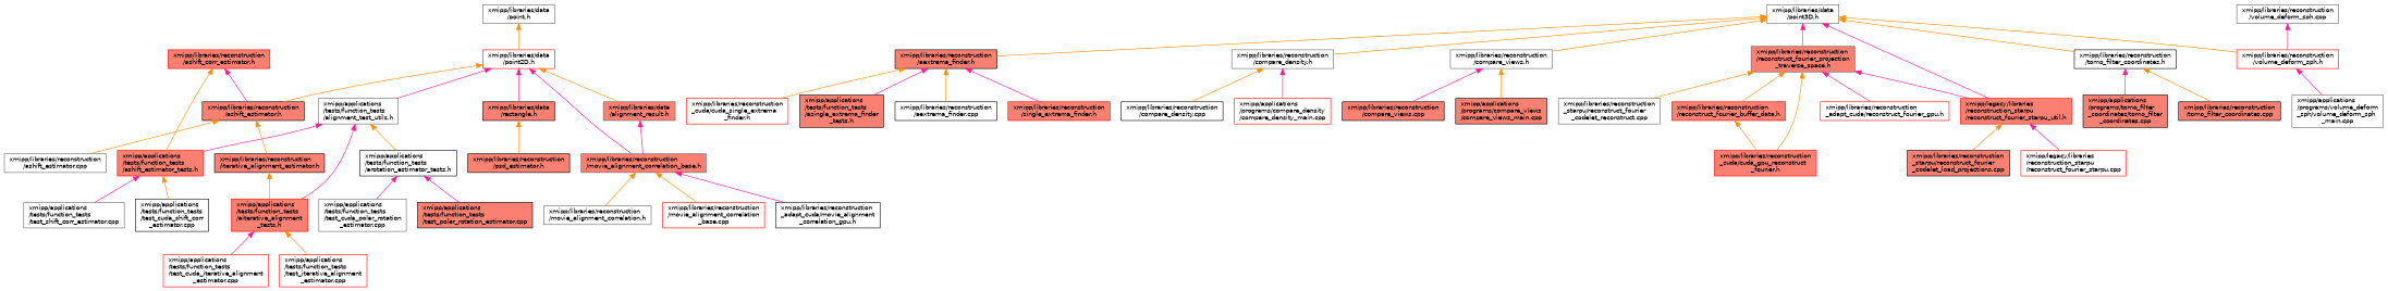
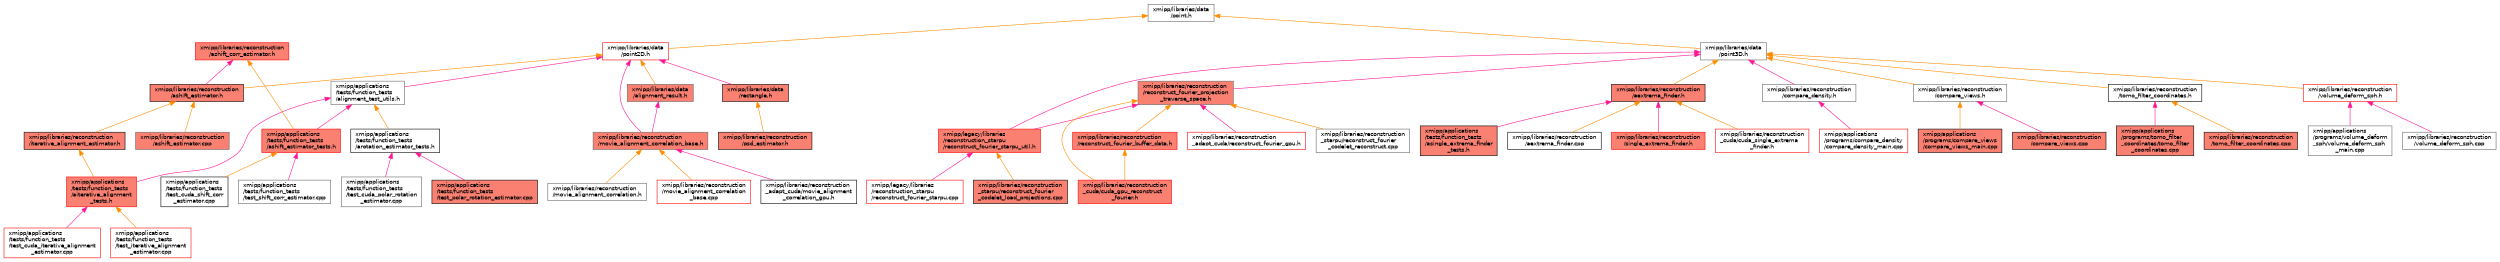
  digraph {
    node [color=black fillcolor=white fontname=Helvetica fontsize=10 shape=record style=filled]
    edge [color=darkorange dir=back fontname=Helvetica fontsize=10 labelfontname=Helvetica labelfontsize=10 style=solid]
    n1 [color=gray40 fontcolor=black height=0.2 label="xmipp/libraries/data\l/point.h" width=0.4]
    n2 [color=red height=0.2 label="xmipp/libraries/data\l/point2D.h" width=0.4]
    n3 [color=gray40 height=0.2 label="xmipp/libraries/data\l/point3D.h" width=0.4]
    n4 [color=gray40 height=0.2 label="xmipp/applications\l/tests/function_tests\l/alignment_test_utils.h" width=0.4]
    n5 [color=gray40 fillcolor=salmon height=0.2 label="xmipp/libraries/data\l/alignment_result.h" width=0.4]
    n6 [color=gray40 fillcolor=salmon height=0.2 label="xmipp/libraries/reconstruction\l/movie_alignment_correlation_base.h" width=0.4]
    n7 [fillcolor=salmon height=0.2 label="xmipp/libraries/data\l/rectangle.h" width=0.4]
    n8 [fillcolor=salmon height=0.2 label="xmipp/libraries/reconstruction\l/ashift_estimator.h" width=0.4]
    n9 [color=red fillcolor=salmon height=0.2 label="xmipp/legacy/libraries\l/reconstruction_starpu\l/reconstruct_fourier_starpu_util.h" width=0.4]
    n10 [fillcolor=salmon height=0.2 label="xmipp/libraries/reconstruction\l/aextrema_finder.h" width=0.4]
    n11 [color=gray40 height=0.2 label="xmipp/libraries/reconstruction\l/compare_density.h" width=0.4]
    n12 [color=gray40 height=0.2 label="xmipp/libraries/reconstruction\l/compare_views.h" width=0.4]
    n13 [color=gray40 fillcolor=salmon height=0.2 label="xmipp/libraries/reconstruction\l/reconstruct_fourier_projection\l_traverse_space.h" width=0.4]
    n14 [height=0.2 label="xmipp/libraries/reconstruction\l/tomo_filter_coordinates.h" width=0.4]
    n15 [color=red height=0.2 label="xmipp/libraries/reconstruction\l/volume_deform_sph.h" width=0.4]
    n16 [color=red fillcolor=salmon height=0.2 label="xmipp/applications\l/tests/function_tests\l/aiterative_alignment\l_tests.h" width=0.4]
    n17 [height=0.2 label="xmipp/applications\l/tests/function_tests\l/arotation_estimator_tests.h" width=0.4]
    n18 [color=red fillcolor=salmon height=0.2 label="xmipp/applications\l/tests/function_tests\l/ashift_estimator_tests.h" width=0.4]
    n19 [color=gray40 height=0.2 label="xmipp/libraries/reconstruction\l/movie_alignment_correlation.h" width=0.4]
    n20 [color=red height=0.2 label="xmipp/libraries/reconstruction\l/movie_alignment_correlation\l_base.cpp" width=0.4]
    n21 [height=0.2 label="xmipp/libraries/reconstruction\l_adapt_cuda/movie_alignment\l_correlation_gpu.h" width=0.4]
    n22 [fillcolor=salmon height=0.2 label="xmipp/libraries/reconstruction\l/psd_estimator.h" width=0.4]
-   n23 [color=gray40 height=0.2 label="xmipp/libraries/reconstruction\l/ashift_estimator.cpp" width=0.4]
+   n23 [color=gray40 fillcolor=salmon height=0.2 label="xmipp/libraries/reconstruction\l/ashift_estimator.cpp" width=0.4]
    n24 [fillcolor=salmon height=0.2 label="xmipp/libraries/reconstruction\l/iterative_alignment_estimator.h" width=0.4]
    n25 [color=red height=0.2 label="xmipp/applications\l/tests/function_tests\l/test_cuda_iterative_alignment\l_estimator.cpp" width=0.4]
    n26 [color=red height=0.2 label="xmipp/applications\l/tests/function_tests\l/test_iterative_alignment\l_estimator.cpp" width=0.4]
    n27 [color=gray40 height=0.2 label="xmipp/applications\l/tests/function_tests\l/test_cuda_polar_rotation\l_estimator.cpp" width=0.4]
    n28 [fillcolor=salmon height=0.2 label="xmipp/applications\l/tests/function_tests\l/test_polar_rotation_estimator.cpp" width=0.4]
    n29 [height=0.2 label="xmipp/applications\l/tests/function_tests\l/test_cuda_shift_corr\l_estimator.cpp" width=0.4]
    n30 [color=gray40 height=0.2 label="xmipp/applications\l/tests/function_tests\l/test_shift_corr_estimator.cpp" width=0.4]
    n31 [color=red fillcolor=salmon height=0.2 label="xmipp/libraries/reconstruction\l/ashift_corr_estimator.h" width=0.4]
    n32 [color=red height=0.2 label="xmipp/legacy/libraries\l/reconstruction_starpu\l/reconstruct_fourier_starpu.cpp" width=0.4]
    n33 [fillcolor=salmon height=0.2 label="xmipp/libraries/reconstruction\l_starpu/reconstruct_fourier\l_codelet_load_projections.cpp" width=0.4]
    n34 [fillcolor=salmon height=0.2 label="xmipp/applications\l/tests/function_tests\l/asingle_extrema_finder\l_tests.h" width=0.4]
    n35 [height=0.2 label="xmipp/libraries/reconstruction\l/aextrema_finder.cpp" width=0.4]
    n36 [color=red fillcolor=salmon height=0.2 label="xmipp/libraries/reconstruction\l/single_extrema_finder.h" width=0.4]
    n37 [color=red height=0.2 label="xmipp/libraries/reconstruction\l_cuda/cuda_single_extrema\l_finder.h" width=0.4]
    n38 [color=red height=0.2 label="xmipp/applications\l/programs/compare_density\l/compare_density_main.cpp" width=0.4]
-   n39 [height=0.2 label="xmipp/libraries/reconstruction\l/compare_density.cpp" width=0.4]
    n40 [fillcolor=salmon height=0.2 label="xmipp/applications\l/programs/compare_views\l/compare_views_main.cpp" width=0.4]
    n41 [fillcolor=salmon height=0.2 label="xmipp/libraries/reconstruction\l/compare_views.cpp" width=0.4]
    n42 [color=red fillcolor=salmon height=0.2 label="xmipp/libraries/reconstruction\l/reconstruct_fourier_buffer_data.h" width=0.4]
    n43 [color=red fillcolor=salmon height=0.2 label="xmipp/libraries/reconstruction\l_cuda/cuda_gpu_reconstruct\l_fourier.h" width=0.4]
    n44 [color=red height=0.2 label="xmipp/libraries/reconstruction\l_adapt_cuda/reconstruct_fourier_gpu.h" width=0.4]
    n45 [color=gray40 height=0.2 label="xmipp/libraries/reconstruction\l_starpu/reconstruct_fourier\l_codelet_reconstruct.cpp" width=0.4]
    n46 [fillcolor=salmon height=0.2 label="xmipp/applications\l/programs/tomo_filter\l_coordinates/tomo_filter\l_coordinates.cpp" width=0.4]
    n47 [fillcolor=salmon height=0.2 label="xmipp/libraries/reconstruction\l/tomo_filter_coordinates.cpp" width=0.4]
    n48 [color=gray40 height=0.2 label="xmipp/applications\l/programs/volume_deform\l_sph/volume_deform_sph\l_main.cpp" width=0.4]
    n49 [color=gray40 height=0.2 label="xmipp/libraries/reconstruction\l/volume_deform_sph.cpp" width=0.4]
    n1 -> n2
+   n1 -> n3
    n2 -> n4 [color=deeppink]
    n2 -> n5
    n2 -> n6 [color=deeppink]
    n2 -> n7 [color=deeppink]
    n2 -> n8
    n3 -> n9 [color=deeppink]
    n3 -> n10
-   n3 -> n11
+   n3 -> n11 [color=deeppink]
    n3 -> n12
    n3 -> n13 [color=deeppink]
    n3 -> n14
    n3 -> n15
    n4 -> n16 [color=deeppink]
    n4 -> n17
    n4 -> n18 [color=deeppink]
    n5 -> n6 [color=deeppink]
    n6 -> n19
    n6 -> n20
    n6 -> n21 [color=deeppink]
    n7 -> n22
    n8 -> n23
    n8 -> n24
    n9 -> n32 [color=deeppink]
    n9 -> n33
    n10 -> n34 [color=deeppink]
    n10 -> n35
    n10 -> n36 [color=deeppink]
    n10 -> n37
    n11 -> n38 [color=deeppink]
-   n11 -> n39
    n12 -> n40
    n12 -> n41 [color=deeppink]
    n13 -> n9 [color=deeppink]
    n13 -> n42
    n13 -> n43
    n13 -> n44 [color=deeppink]
    n13 -> n45
    n14 -> n46 [color=deeppink]
    n14 -> n47
    n15 -> n48 [color=deeppink]
-   n49 -> n15 [color=deeppink]
+   n15 -> n49 [color=deeppink]
    n16 -> n25 [color=deeppink]
    n16 -> n26
    n17 -> n27 [color=deeppink]
    n17 -> n28 [color=deeppink]
    n18 -> n29
    n18 -> n30 [color=deeppink]
    n24 -> n16
    n31 -> n8 [color=deeppink]
    n31 -> n18
    n42 -> n43
  }
